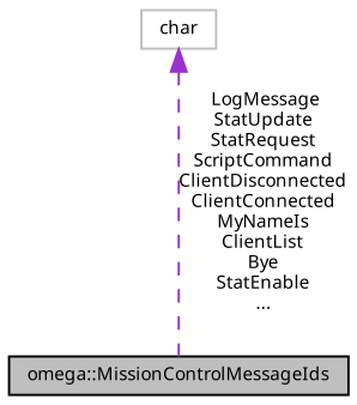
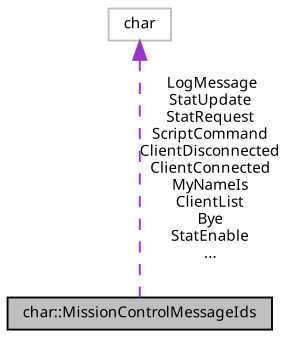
  digraph {
    node [fontname="FreeSans.ttf" fontsize=8 shape=record]
-   n1 [color=black fillcolor=grey75 fontcolor=black height=0.2 label="omega::MissionControlMessageIds" style=filled width=0.4]
+   n1 [color=black fillcolor=grey75 fontcolor=black height=0.2 label="char::MissionControlMessageIds" style=filled width=0.4]
    n2 [color=grey75 height=0.2 label=char width=0.4]
    n2 -> n1 [color=darkorchid3 dir=back fontname="FreeSans.ttf" fontsize=8 label=" LogMessage\nStatUpdate\nStatRequest\nScriptCommand\nClientDisconnected\nClientConnected\nMyNameIs\nClientList\nBye\nStatEnable\n..." labelfontname="FreeSans.ttf" labelfontsize=8 style=dashed]
  }
